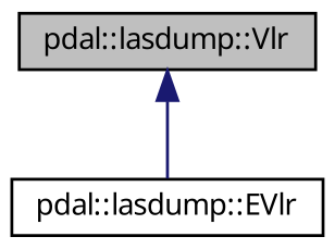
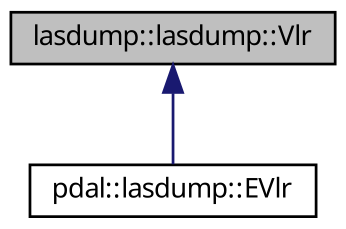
  digraph {
    fontname="Noto Sans"
    node [color=black fontname="Noto Sans" fontsize=10 shape=record style=filled]
-   n1 [fillcolor=grey75 fontcolor=black height=0.2 label="pdal::lasdump::Vlr" width=0.4]
+   n1 [fillcolor=grey75 fontcolor=black height=0.2 label="lasdump::lasdump::Vlr" width=0.4]
    n2 [fillcolor=white height=0.2 label="pdal::lasdump::EVlr" width=0.4]
    n1 -> n2 [color=midnightblue dir=back fontname="Noto Sans" fontsize=10 labelfontname=Helvetica labelfontsize=10 style=solid]
  }
